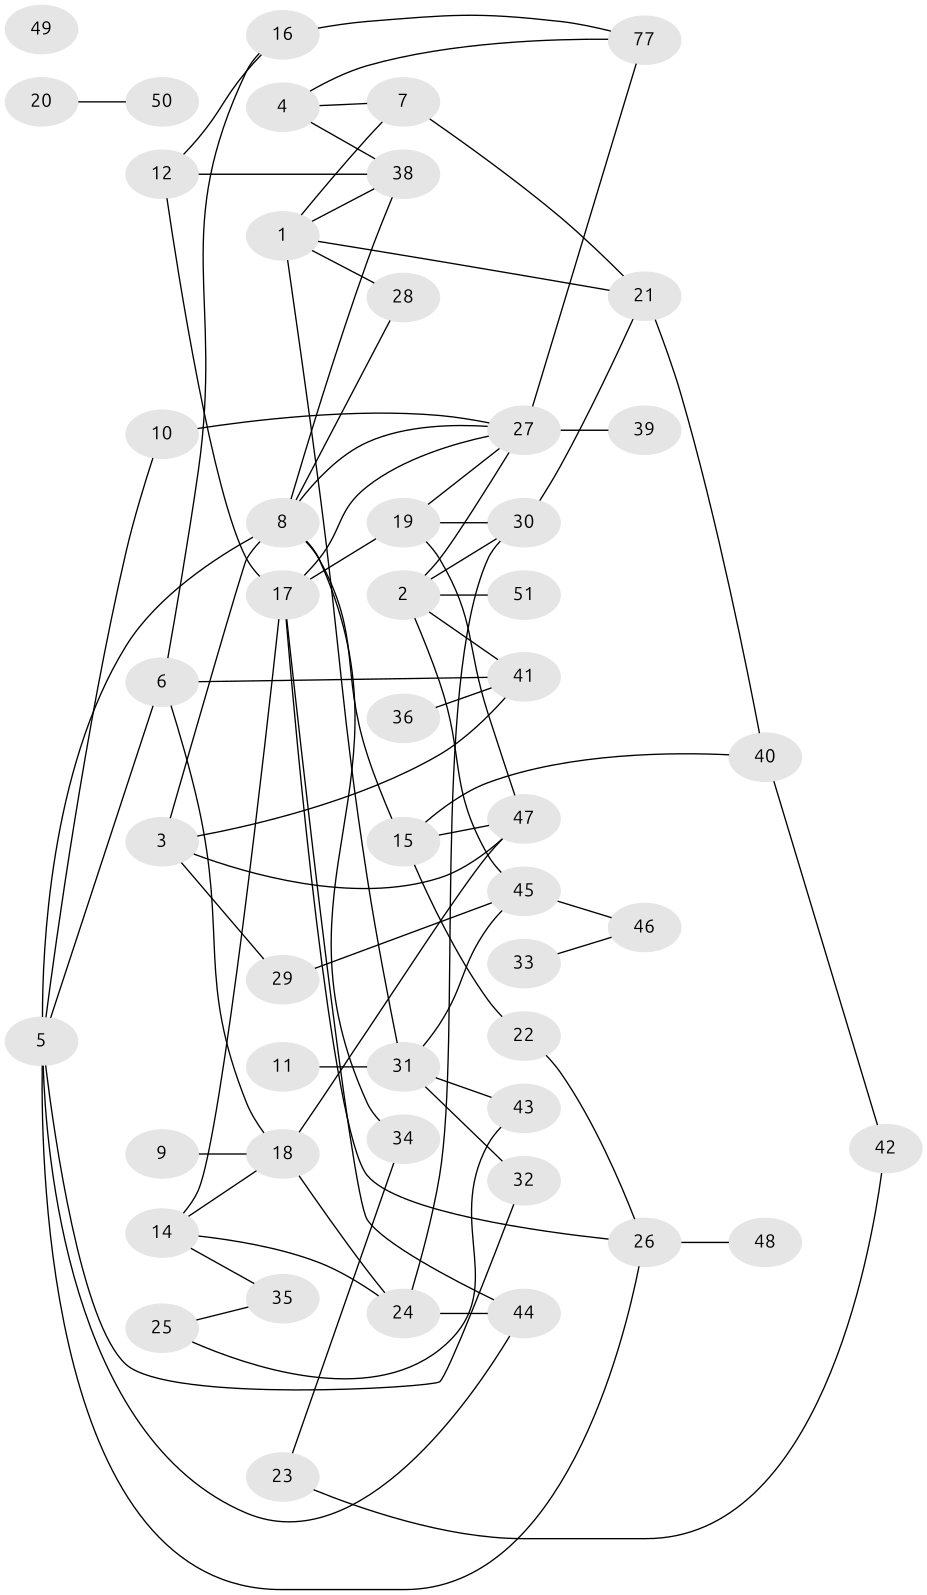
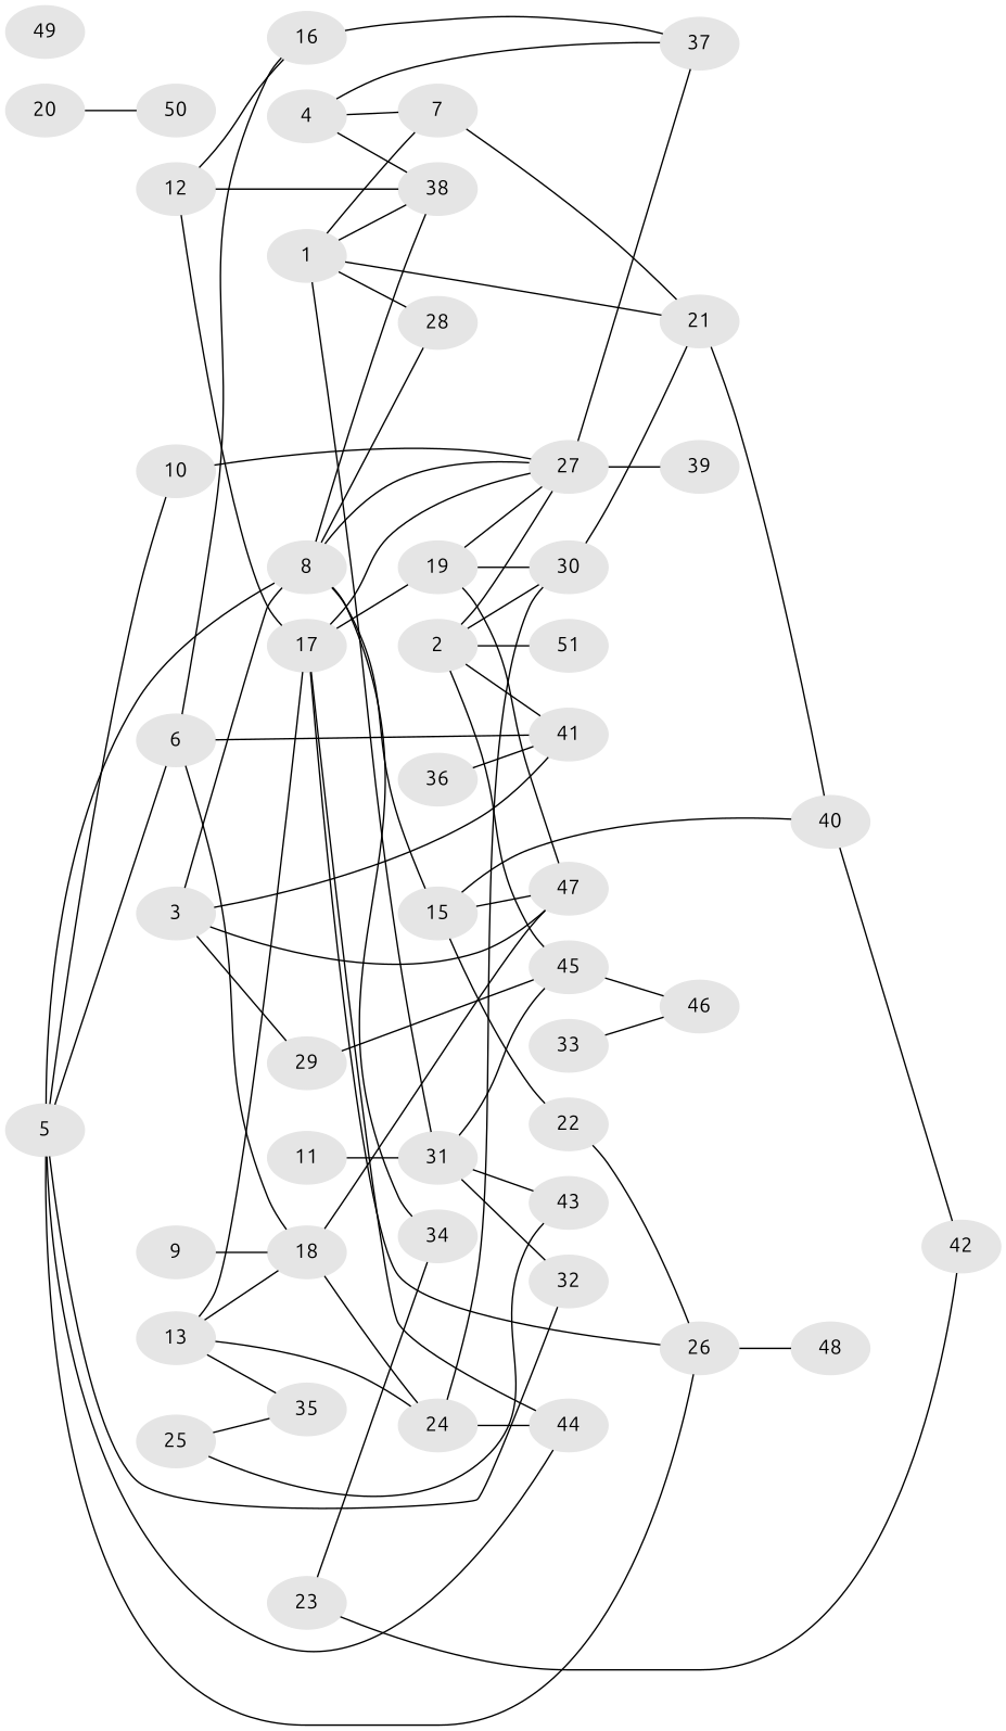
  graph {
    fontname=Ubuntu
    rankdir=LR
    node [color=gray90 fontname=Ubuntu style=filled]
    edge [fontname=Ubuntu]
    1
    7
    21
    28
    31
    38
    40
    45
    32
    43
    2
    27
    30
    41
    51
-   37 [label=77]
+   37
    39
    46
    3
    8
    29
    47
    15
    34
    4
    5
    6
    10
    26
    44
    16
    18
    48
    24
    22
    9
    11
    12
    17
    19
-   14
+   14 [label=13]
    35
    42
    20
    50
    23
    25
    33
    36
    49
    1 -- 7
    1 -- 21
    1 -- 28
    1 -- 31
    1 -- 38
    7 -- 21
    21 -- 40
    31 -- 45
    31 -- 32
    31 -- 43
    40 -- 42
    45 -- 46
    2 -- 45
    2 -- 27
    2 -- 30
    2 -- 41
    2 -- 51
    27 -- 37
    27 -- 39
    30 -- 21
    3 -- 41
    3 -- 8
    3 -- 29
    3 -- 47
    8 -- 28
    8 -- 38
    8 -- 27
    8 -- 15
    8 -- 34
    29 -- 45
    15 -- 40
    15 -- 47
    15 -- 22
    4 -- 7
    4 -- 38
    4 -- 37
    5 -- 32
    5 -- 8
    5 -- 6
    5 -- 10
    5 -- 26
    5 -- 44
    6 -- 41
    6 -- 16
    6 -- 18
    10 -- 27
    26 -- 48
    16 -- 37
    18 -- 47
    18 -- 24
    24 -- 30
    24 -- 44
    22 -- 26
    9 -- 18
    11 -- 31
    12 -- 38
    12 -- 16
    12 -- 17
    17 -- 27
    17 -- 26
    17 -- 44
    17 -- 19
    19 -- 27
    19 -- 30
    19 -- 47
    14 -- 18
    14 -- 24
    14 -- 17
    14 -- 35
    20 -- 50
    23 -- 34
    23 -- 42
    25 -- 43
    25 -- 35
    33 -- 46
    36 -- 41
  }
